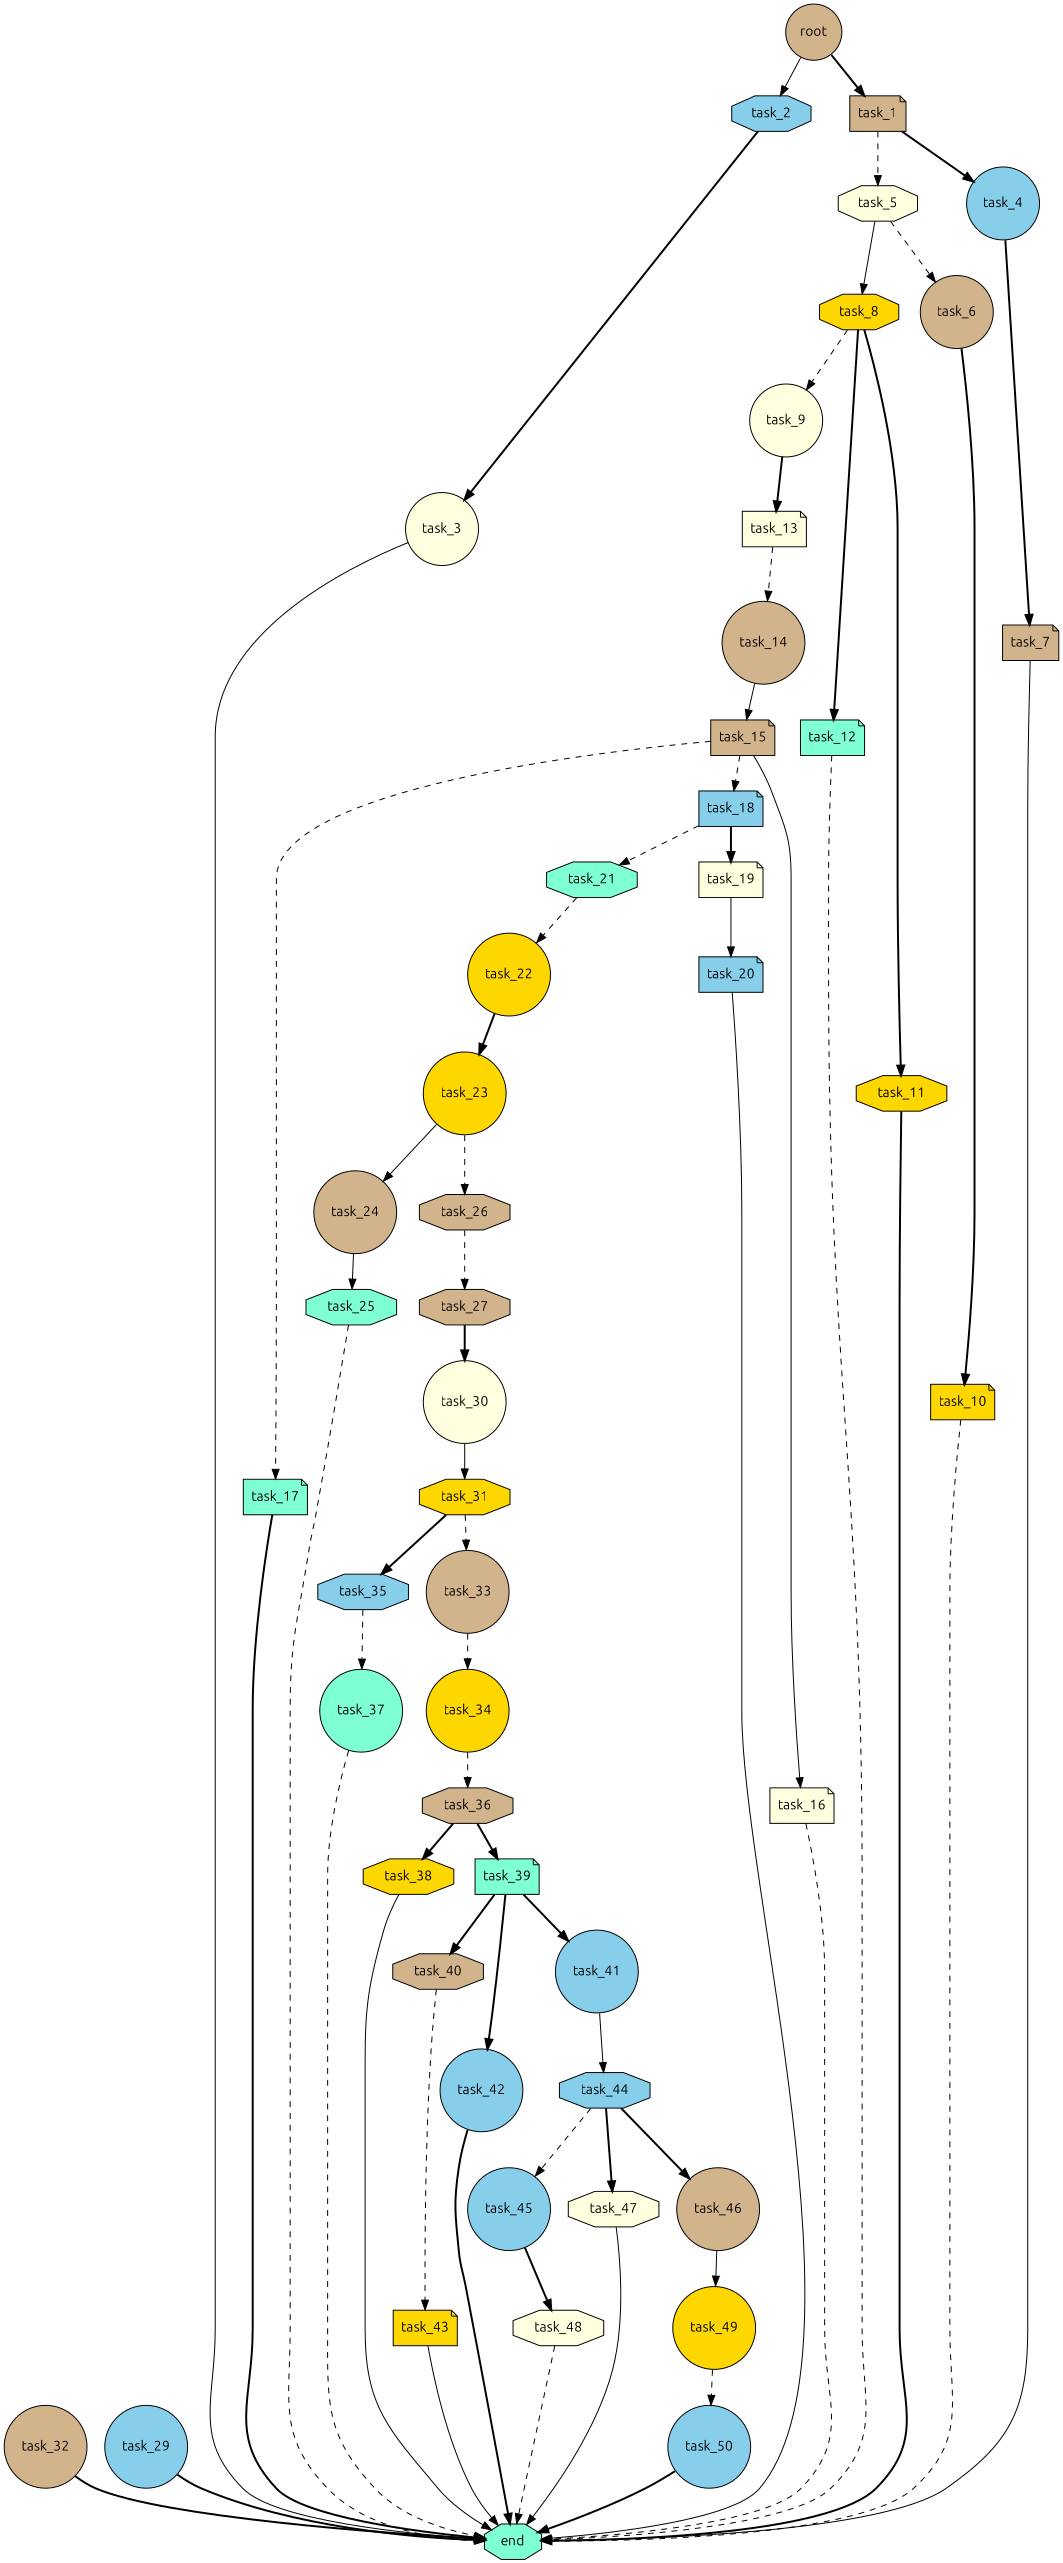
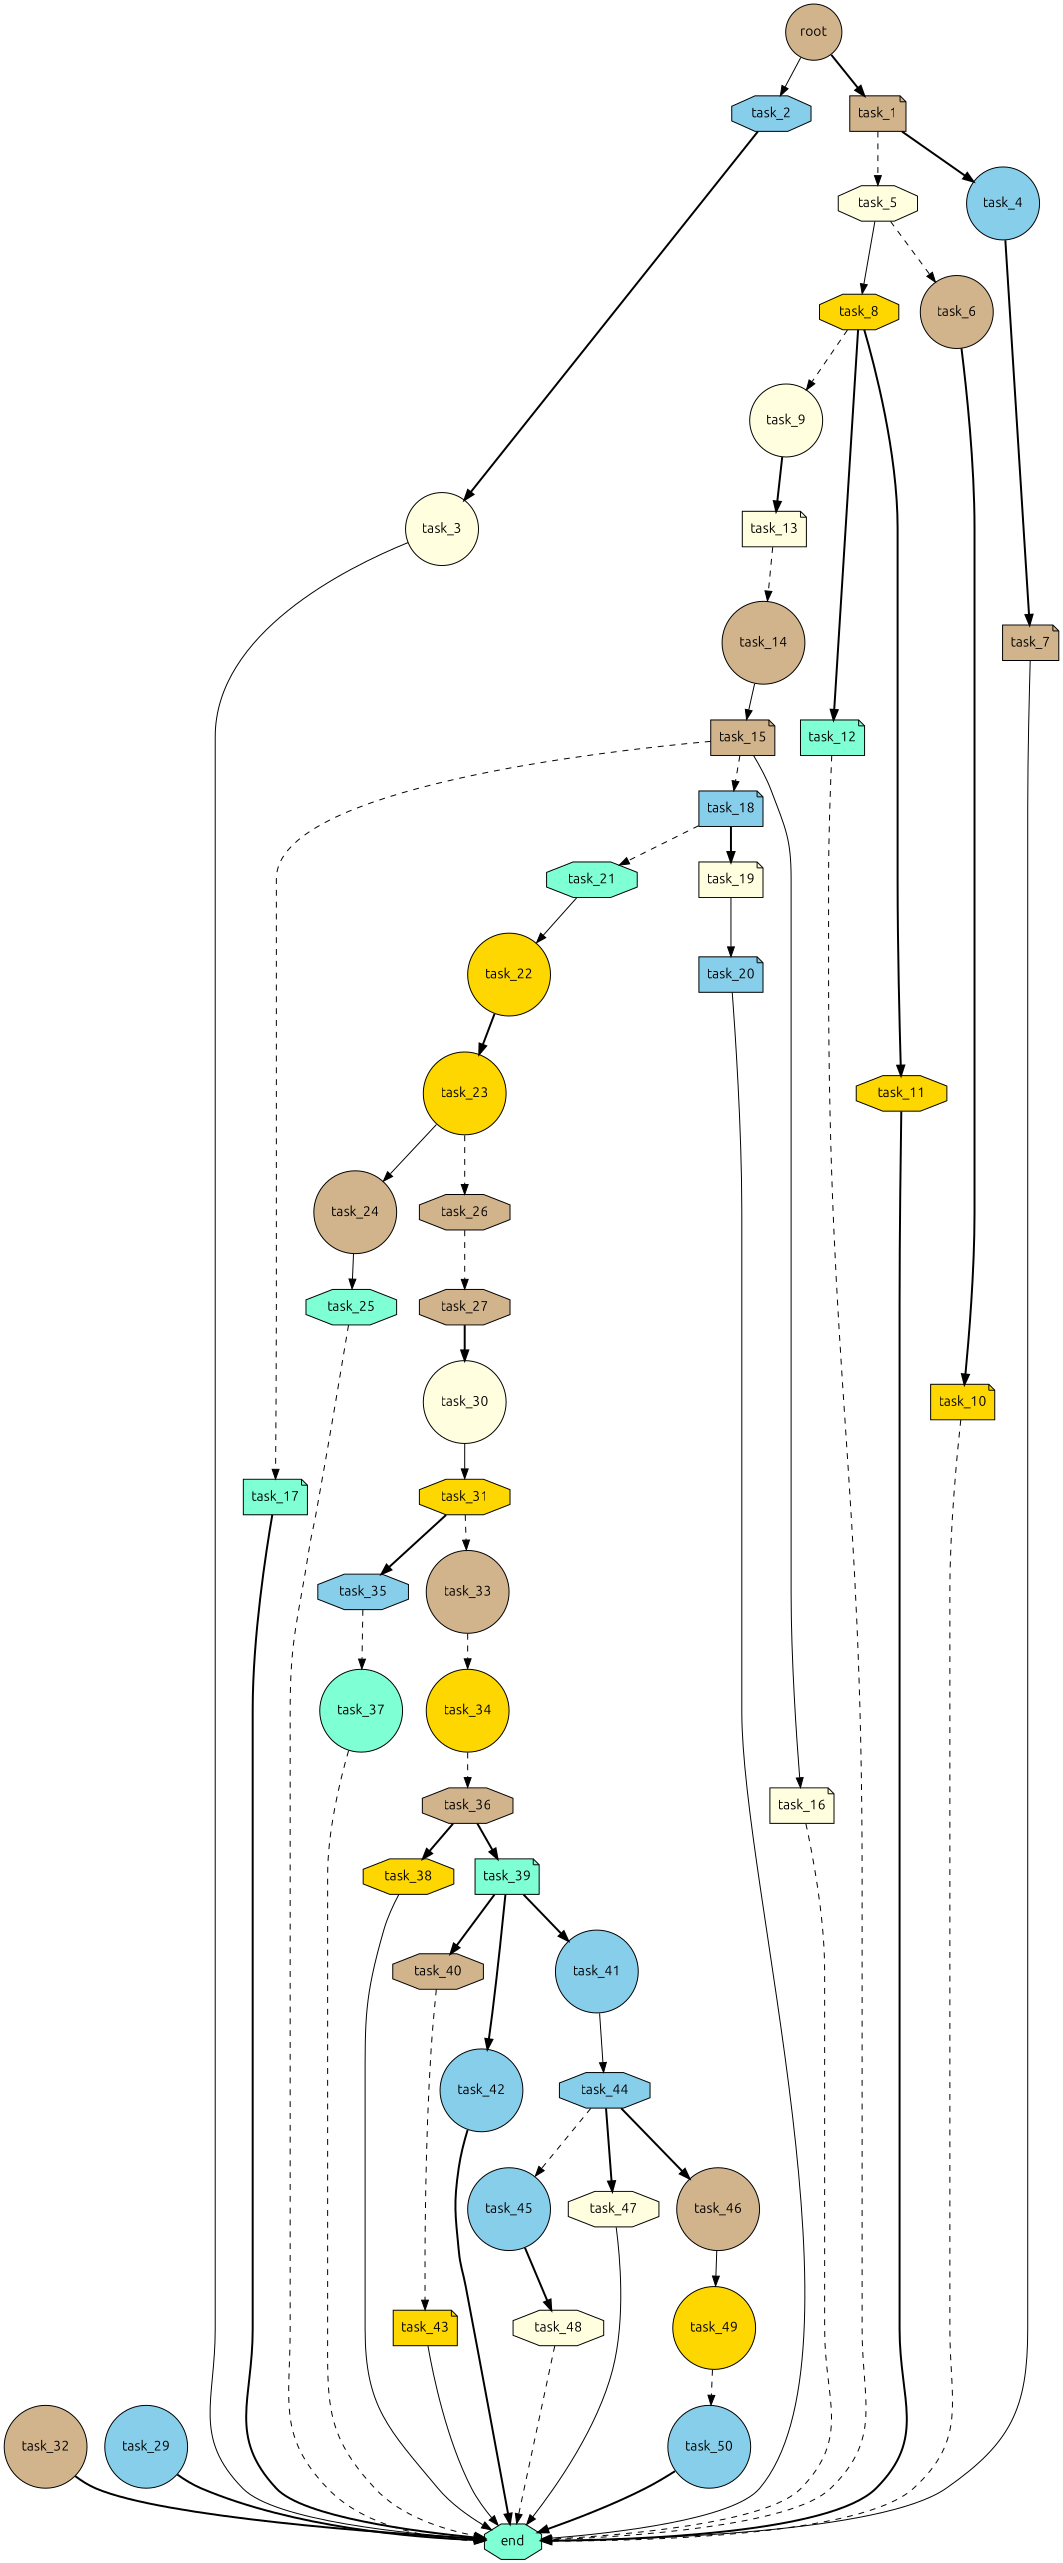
  digraph {
    fontname=Ubuntu
    node [fillcolor=tan fontname=Ubuntu shape=circle style=filled]
    edge [fontname=Ubuntu style=bold]
    task_9 [fillcolor=lightyellow]
    task_13 [fillcolor=lightyellow shape=note]
    task_14
    task_17 [fillcolor=aquamarine shape=note]
    end [fillcolor=aquamarine shape=octagon]
    task_32
    task_29 [fillcolor=skyblue]
    task_7 [shape=note]
    task_18 [fillcolor=skyblue shape=note]
    task_21 [fillcolor=aquamarine shape=octagon]
    task_19 [fillcolor=lightyellow shape=note]
    task_22 [fillcolor=gold]
    task_20 [fillcolor=skyblue shape=note]
    task_45 [fillcolor=skyblue]
    task_48 [fillcolor=lightyellow shape=octagon]
    task_12 [fillcolor=aquamarine shape=note]
    task_10 [fillcolor=gold shape=note]
    task_44 [fillcolor=skyblue shape=octagon]
    task_47 [fillcolor=lightyellow shape=octagon]
    task_46
    task_49 [fillcolor=gold]
    task_35 [fillcolor=skyblue shape=octagon]
    task_37 [fillcolor=aquamarine]
    task_27 [shape=octagon]
    task_30 [fillcolor=lightyellow]
    task_31 [fillcolor=gold shape=octagon]
    task_34 [fillcolor=gold]
    task_36 [shape=octagon]
    task_38 [fillcolor=gold shape=octagon]
    task_39 [fillcolor=aquamarine shape=note]
    task_33
    task_40 [shape=octagon]
    task_43 [fillcolor=gold shape=note]
    task_15 [shape=note]
    task_16 [fillcolor=lightyellow shape=note]
    task_25 [fillcolor=aquamarine shape=octagon]
    task_24
    task_42 [fillcolor=skyblue]
    task_50 [fillcolor=skyblue]
    task_11 [fillcolor=gold shape=octagon]
    task_23 [fillcolor=gold]
    task_26 [shape=octagon]
    task_41 [fillcolor=skyblue]
    task_2 [fillcolor=skyblue shape=octagon]
    task_3 [fillcolor=lightyellow]
    task_8 [fillcolor=gold shape=octagon]
    task_5 [fillcolor=lightyellow shape=octagon]
    task_6
    root
    task_1 [shape=note]
    task_4 [fillcolor=skyblue]
    task_9 -> task_13
    task_13 -> task_14 [style=dashed]
    task_14 -> task_15 [style=solid]
    task_17 -> end
    task_32 -> end
    task_29 -> end
    task_7 -> end [style=solid]
    task_18 -> task_21 [style=dashed]
    task_18 -> task_19
-   task_21 -> task_22 [style=dashed]
+   task_21 -> task_22 [style=solid]
    task_19 -> task_20 [style=solid]
    task_22 -> task_23
    task_20 -> end [style=solid]
    task_45 -> task_48
    task_48 -> end [style=dashed]
    task_12 -> end [style=dashed]
    task_10 -> end [style=dashed]
    task_44 -> task_45 [style=dashed]
    task_44 -> task_47
    task_44 -> task_46
    task_47 -> end [style=solid]
    task_46 -> task_49 [style=solid]
    task_49 -> task_50 [style=dashed]
    task_35 -> task_37 [style=dashed]
    task_37 -> end [style=dashed]
    task_27 -> task_30
    task_30 -> task_31 [style=solid]
    task_31 -> task_35
    task_31 -> task_33 [style=dashed]
    task_34 -> task_36 [style=dashed]
    task_36 -> task_38
    task_36 -> task_39
    task_38 -> end [style=solid]
    task_39 -> task_40
    task_39 -> task_42
    task_39 -> task_41
    task_33 -> task_34 [style=dashed]
    task_40 -> task_43 [style=dashed]
    task_43 -> end [style=solid]
    task_15 -> task_17 [style=dashed]
    task_15 -> task_18 [style=dashed]
    task_15 -> task_16 [style=solid]
    task_16 -> end [style=dashed]
    task_25 -> end [style=dashed]
    task_24 -> task_25 [style=solid]
    task_42 -> end
    task_50 -> end
    task_11 -> end
    task_23 -> task_24 [style=solid]
    task_23 -> task_26 [style=dashed]
    task_26 -> task_27 [style=dashed]
    task_41 -> task_44 [style=solid]
    task_2 -> task_3
    task_3 -> end [style=solid]
    task_8 -> task_9 [style=dashed]
    task_8 -> task_12
    task_8 -> task_11
    task_5 -> task_8 [style=solid]
    task_5 -> task_6 [style=dashed]
    task_6 -> task_10
    root -> task_2 [style=solid]
    root -> task_1
    task_1 -> task_5 [style=dashed]
    task_1 -> task_4
    task_4 -> task_7
  }
